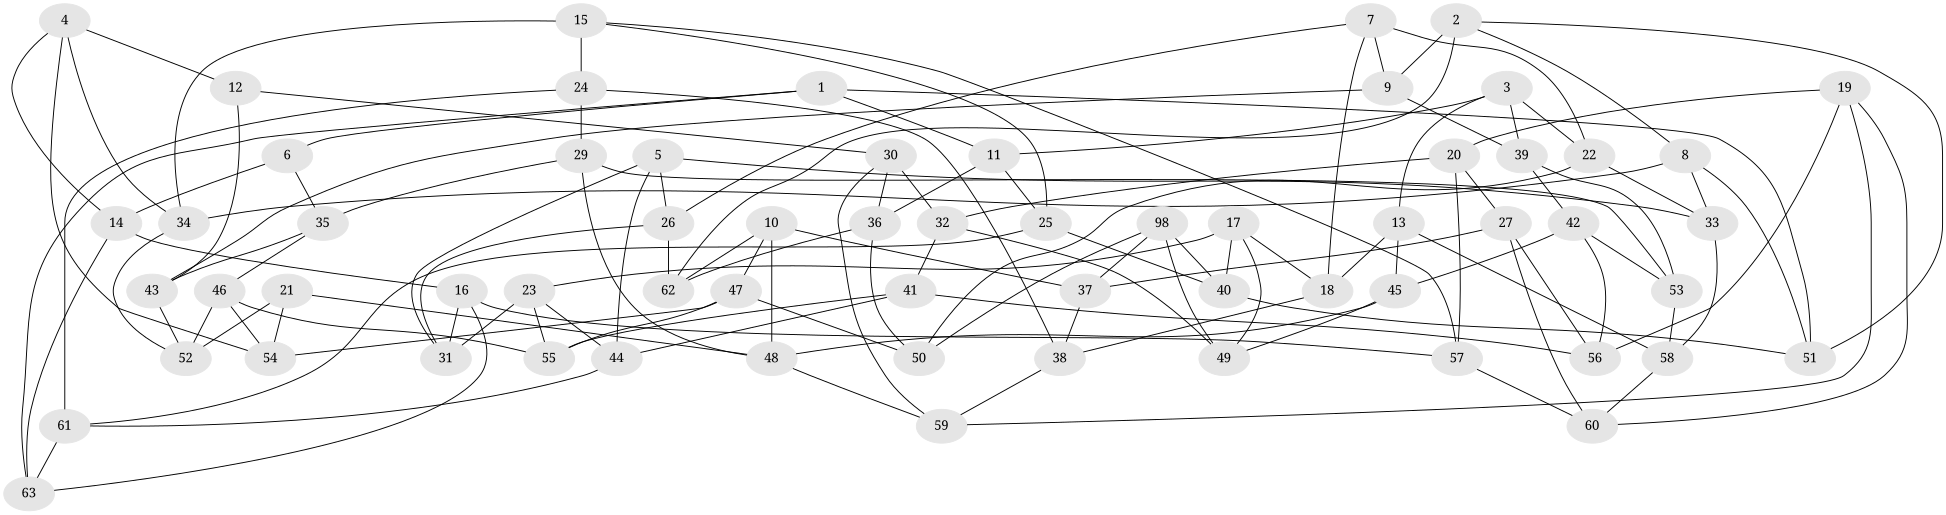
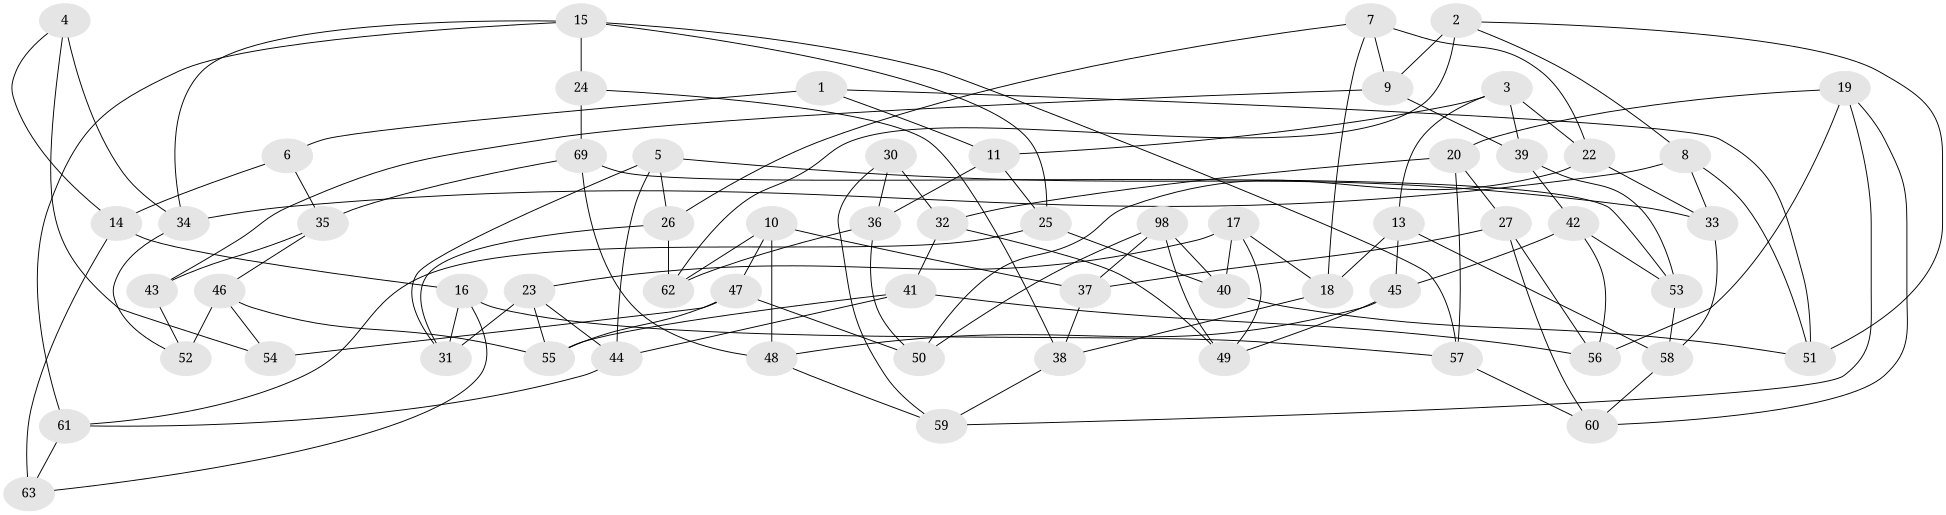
  graph {
    fontname="Noto Serif"
    node [color=gray90 fontname="Noto Serif" style=filled]
    edge [fontname="Noto Serif"]
    1
    6
    11
    51
    63
    14
    35
    25
    36
    2
    8
    9
    62
    34
    33
    39
    43
    3
    13
    22
    18
    45
    58
    50
    53
    42
    4
-   12
    54
    30
    16
    52
    5
    26
    31
    44
    61
    46
    7
    38
    10
    37
    47
    48
    55
    59
    40
    32
    49
    60
    57
    15
    24
-   29
+   29 [label=69]
    17
    23
    19
    20
    56
    27
    41
-   21
    n63 [label=98]
    1 -- 6
    1 -- 11
    1 -- 51
-   1 -- 63
    6 -- 14
    6 -- 35
    11 -- 25
    11 -- 36
    14 -- 63
    14 -- 16
    35 -- 43
    35 -- 46
    25 -- 61
    25 -- 40
    36 -- 62
    36 -- 50
    2 -- 51
    2 -- 8
    2 -- 9
    2 -- 62
    8 -- 51
    8 -- 34
    8 -- 33
    9 -- 39
    9 -- 43
    34 -- 52
    33 -- 58
    39 -- 53
    39 -- 42
    43 -- 52
    3 -- 11
    3 -- 39
    3 -- 13
    3 -- 22
    13 -- 18
    13 -- 45
    13 -- 58
    22 -- 33
    22 -- 50
    18 -- 38
    45 -- 48
    45 -- 49
    58 -- 60
    53 -- 58
    42 -- 45
    42 -- 53
    42 -- 56
    4 -- 14
    4 -- 34
-   4 -- 12
    4 -- 54
-   12 -- 43
-   12 -- 30
    30 -- 36
    30 -- 59
    30 -- 32
    16 -- 63
    16 -- 31
    16 -- 57
    5 -- 33
    5 -- 26
    5 -- 31
    5 -- 44
    26 -- 62
    26 -- 31
    44 -- 61
    61 -- 63
    46 -- 54
    46 -- 52
    46 -- 55
    7 -- 9
    7 -- 22
    7 -- 18
    7 -- 26
    38 -- 59
    10 -- 62
    10 -- 37
    10 -- 47
    10 -- 48
    37 -- 38
    47 -- 50
    47 -- 54
    47 -- 55
    48 -- 59
    40 -- 51
    32 -- 49
    32 -- 41
    57 -- 60
    15 -- 25
    15 -- 34
    15 -- 57
    15 -- 24
-   24 -- 61
+   15 -- 61
    24 -- 38
    24 -- 29
    29 -- 35
    29 -- 53
    29 -- 48
    17 -- 18
    17 -- 40
    17 -- 49
    17 -- 23
    23 -- 31
    23 -- 44
    23 -- 55
    19 -- 59
    19 -- 60
    19 -- 20
    19 -- 56
    20 -- 32
    20 -- 57
    20 -- 27
    27 -- 37
    27 -- 60
    27 -- 56
    41 -- 44
    41 -- 55
    41 -- 56
-   21 -- 54
-   21 -- 52
-   21 -- 48
    n63 -- 50
    n63 -- 37
    n63 -- 40
    n63 -- 49
  }
